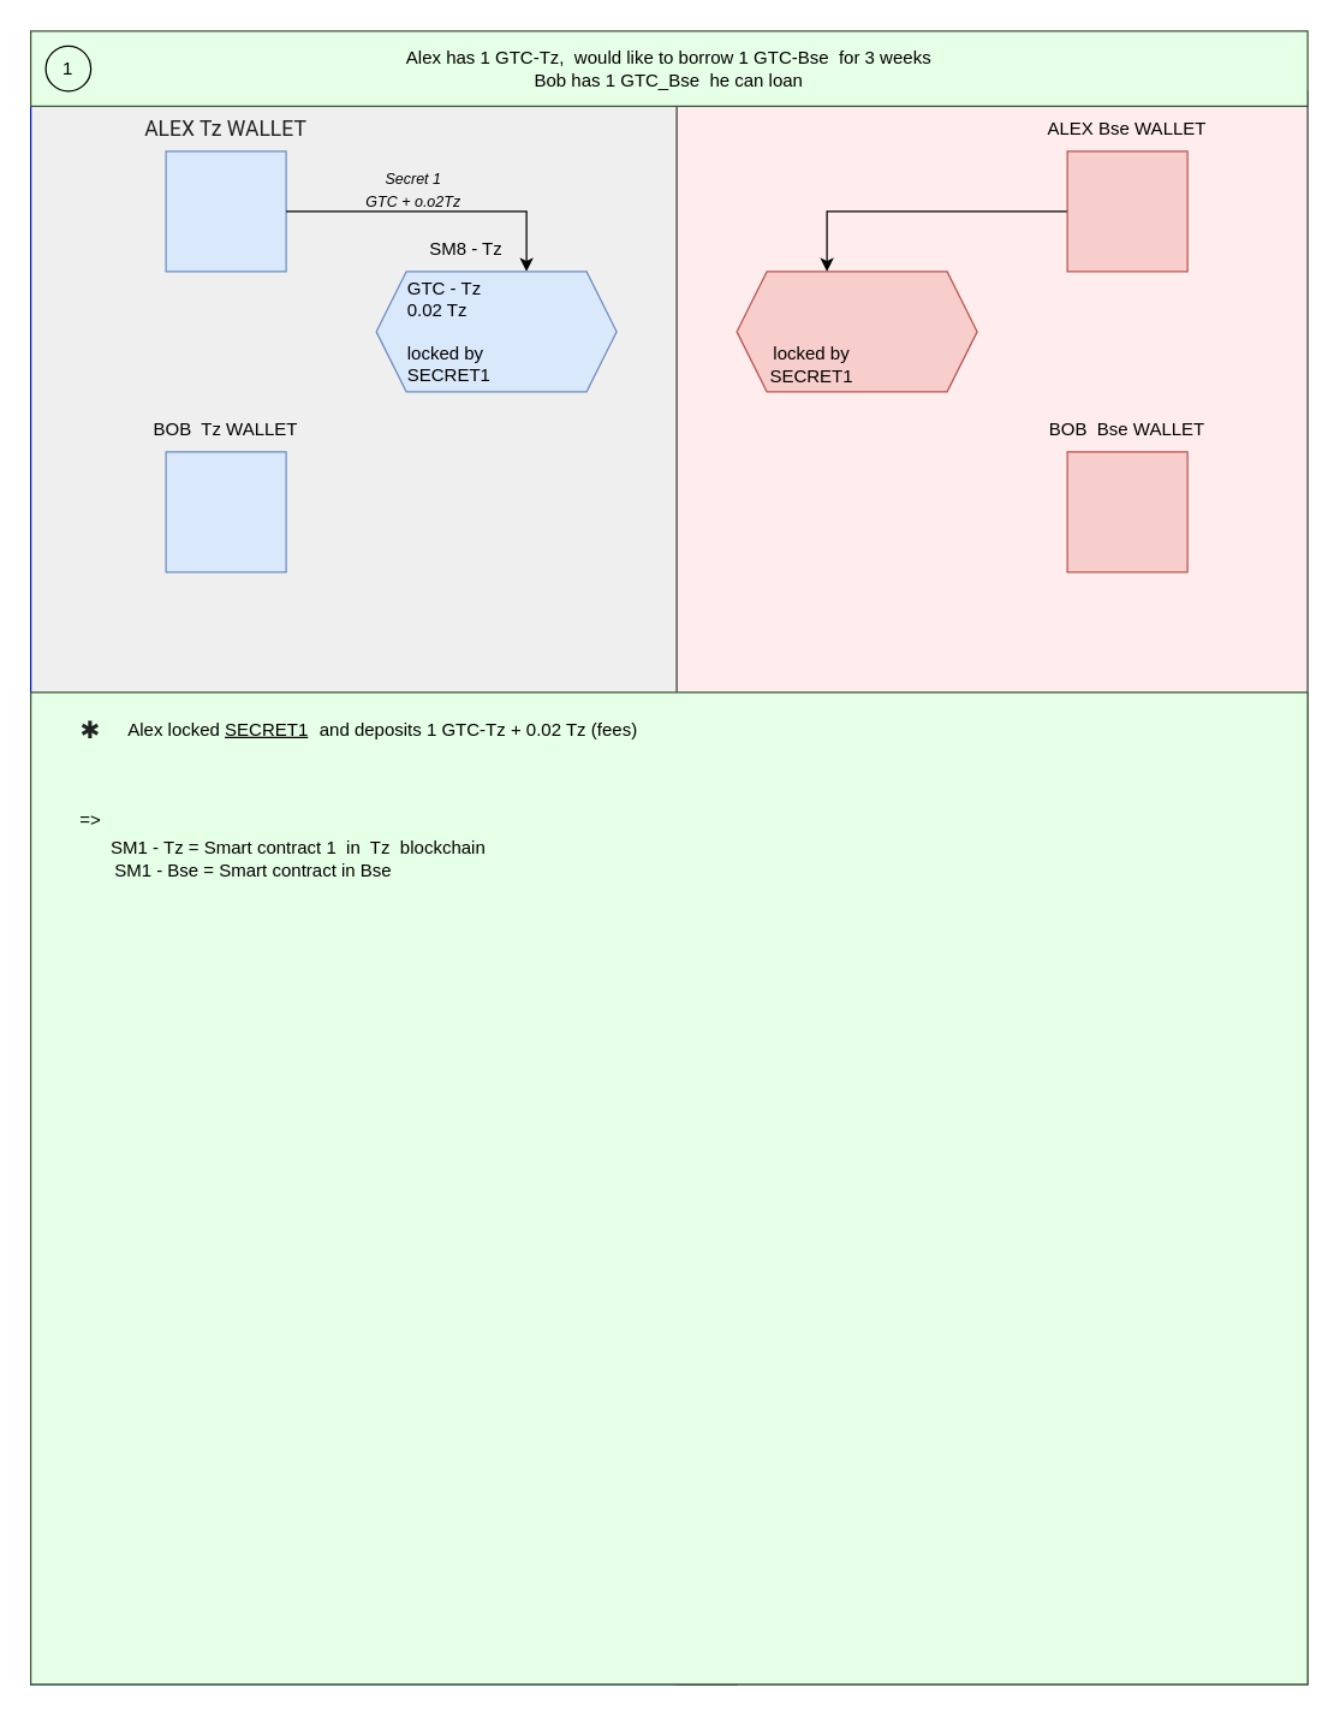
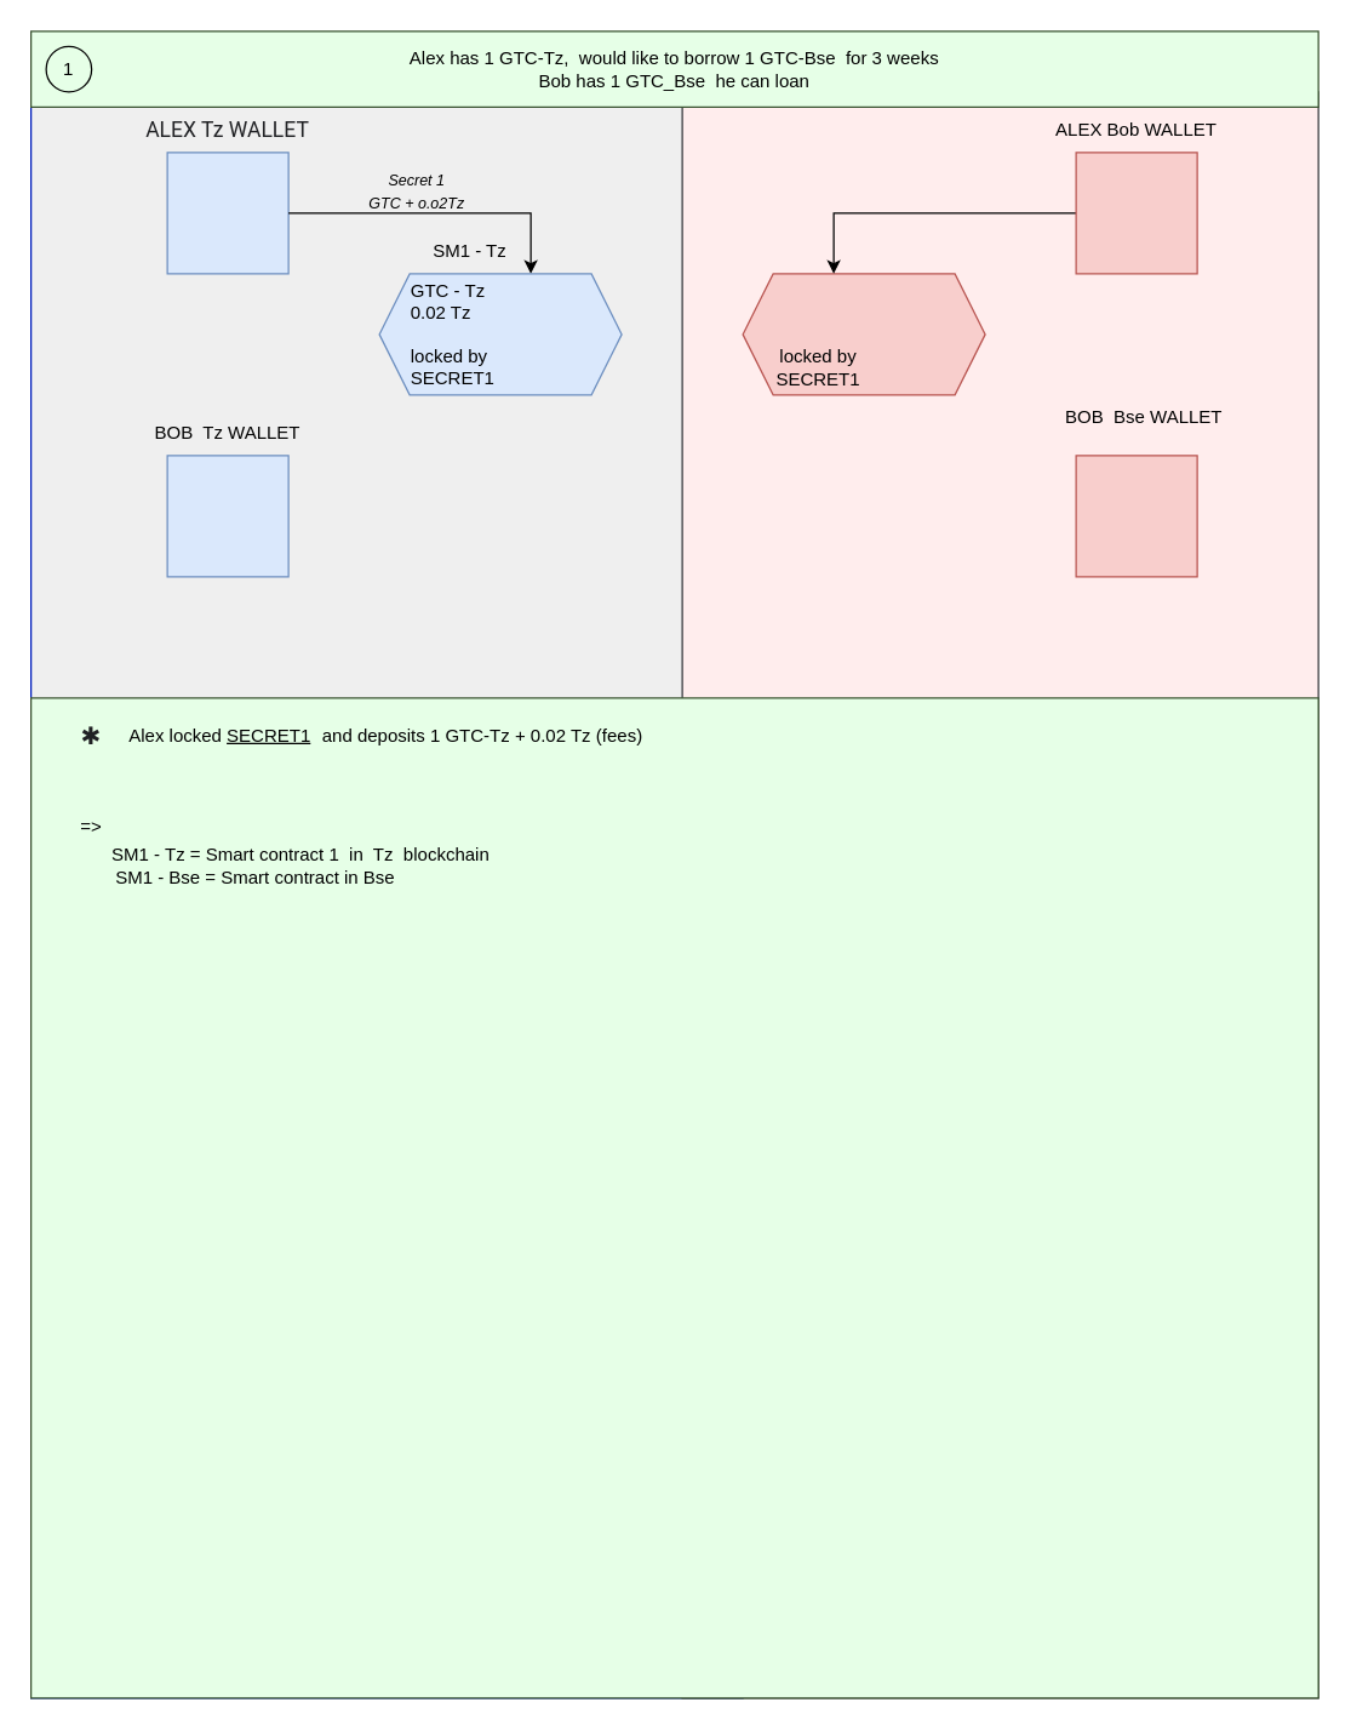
  <mxCell id="0" />
  <mxCell id="1" parent="0" />
  <mxCell id="2" value="" style="rounded=0;whiteSpace=wrap;html=1;fillColor=#EFEFEF;fontColor=#ffffff;strokeColor=#001DBC;" parent="1" vertex="1"><mxGeometry x="20" y="60" width="470" height="1060" as="geometry" /></mxCell>
  <mxCell id="3" value="" style="rounded=0;whiteSpace=wrap;html=1;fillColor=#FFEDED;strokeColor=#36393d;" parent="1" vertex="1"><mxGeometry x="450" y="60" width="420" height="1060" as="geometry" /></mxCell>
  <mxCell id="4" value="" style="rounded=0;whiteSpace=wrap;html=1;labelBackgroundColor=none;align=center;fillColor=#E6FFE7;strokeColor=#3A5431;fontColor=#ffffff;" parent="1" vertex="1"><mxGeometry x="20" width="850" height="50" as="geometry" y="20" /></mxCell>
  <mxCell id="5" value="1" style="ellipse;whiteSpace=wrap;html=1;labelBackgroundColor=none;align=center;fillColor=none;" parent="1" vertex="1"><mxGeometry x="30" y="30" width="30" height="30" as="geometry" /></mxCell>
  <mxCell id="6" value="" style="whiteSpace=wrap;html=1;aspect=fixed;fillColor=#dae8fc;strokeColor=#6c8ebf;" parent="1" vertex="1"><mxGeometry x="110" y="100" width="80" height="80" as="geometry" /></mxCell>
  <mxCell id="7" value="&lt;span style=&quot;color: rgb(32, 33, 36); font-family: roboto, arial, sans-serif; font-size: 14px;&quot;&gt;ALEX Tz WALLET&lt;/span&gt;" style="text;html=1;fillColor=none;align=center;verticalAlign=middle;whiteSpace=wrap;rounded=0;labelBackgroundColor=none;" parent="1" vertex="1"><mxGeometry x="80" y="70" width="140" height="30" as="geometry" /></mxCell>
  <mxCell id="8" value="" style="edgeStyle=segmentEdgeStyle;endArrow=classic;html=1;rounded=0;" parent="1" edge="1"><mxGeometry width="50" height="50" relative="1" as="geometry"><mxPoint x="190" y="140" as="sourcePoint" /><mxPoint x="350" y="180" as="targetPoint" /><Array as="points"><mxPoint x="350" y="140" /><mxPoint x="350" y="180" /></Array></mxGeometry></mxCell>
  <mxCell id="9" value="" style="shape=hexagon;perimeter=hexagonPerimeter2;whiteSpace=wrap;html=1;fixedSize=1;fillColor=#dae8fc;strokeColor=#6c8ebf;" parent="1" vertex="1"><mxGeometry x="250" y="180" width="160" height="80" as="geometry" /></mxCell>
- <mxCell id="10" value="SM8 - Tz" style="text;html=1;strokeColor=none;fillColor=none;align=center;verticalAlign=middle;whiteSpace=wrap;rounded=0;" parent="1" vertex="1"><mxGeometry x="280" y="150" width="60" height="30" as="geometry" /></mxCell>
+ <mxCell id="10" value="SM1 - Tz" style="text;html=1;strokeColor=none;fillColor=none;align=center;verticalAlign=middle;whiteSpace=wrap;rounded=0;" parent="1" vertex="1"><mxGeometry x="280" y="150" width="60" height="30" as="geometry" /></mxCell>
  <mxCell id="11" value="&lt;div style=&quot;text-align: left&quot;&gt;GTC - Tz&lt;/div&gt;&lt;div style=&quot;text-align: left&quot;&gt;0.02 Tz&lt;/div&gt;&lt;div style=&quot;text-align: left&quot;&gt;&lt;br&gt;&lt;/div&gt;&lt;div style=&quot;text-align: left&quot;&gt;locked by SECRET1&lt;/div&gt;" style="text;html=1;strokeColor=none;fillColor=none;align=center;verticalAlign=middle;whiteSpace=wrap;rounded=0;" parent="1" vertex="1"><mxGeometry x="270" y="190" width="110" height="60" as="geometry" /></mxCell>
  <mxCell id="12" value="" style="whiteSpace=wrap;html=1;aspect=fixed;fillColor=#dae8fc;strokeColor=#6c8ebf;" parent="1" vertex="1"><mxGeometry x="110" y="300" width="80" height="80" as="geometry" /></mxCell>
  <mxCell id="13" value="BOB&amp;nbsp; Tz WALLET" style="text;html=1;strokeColor=none;fillColor=none;align=center;verticalAlign=middle;whiteSpace=wrap;rounded=0;" parent="1" vertex="1"><mxGeometry x="80" y="260" width="140" height="50" as="geometry" /></mxCell>
  <mxCell id="14" value="" style="shape=hexagon;perimeter=hexagonPerimeter2;whiteSpace=wrap;html=1;fixedSize=1;fillColor=#f8cecc;strokeColor=#b85450;" parent="1" vertex="1"><mxGeometry x="490" y="180" width="160" height="80" as="geometry" /></mxCell>
  <mxCell id="15" value="" style="edgeStyle=segmentEdgeStyle;endArrow=classic;html=1;rounded=0;entryX=0.375;entryY=0;entryDx=0;entryDy=0;exitX=0;exitY=0.5;exitDx=0;exitDy=0;" parent="1" source="16" target="14" edge="1"><mxGeometry width="50" height="50" relative="1" as="geometry"><mxPoint x="670" y="140" as="sourcePoint" /><mxPoint x="570" y="70" as="targetPoint" /></mxGeometry></mxCell>
  <mxCell id="16" value="" style="whiteSpace=wrap;html=1;aspect=fixed;fillColor=#f8cecc;strokeColor=#b85450;" parent="1" vertex="1"><mxGeometry x="710" y="100" width="80" height="80" as="geometry" /></mxCell>
- <mxCell id="17" value="ALEX Bse WALLET" style="text;html=1;strokeColor=none;fillColor=none;align=center;verticalAlign=middle;whiteSpace=wrap;rounded=0;" parent="1" vertex="1"><mxGeometry x="650" y="70" width="200" height="30" as="geometry" /></mxCell>
+ <mxCell id="17" value="ALEX Bob WALLET" style="text;html=1;strokeColor=none;fillColor=none;align=center;verticalAlign=middle;whiteSpace=wrap;rounded=0;" parent="1" vertex="1"><mxGeometry x="650" y="70" width="200" height="30" as="geometry" /></mxCell>
  <mxCell id="18" value="&lt;br&gt;locked by SECRET1" style="text;html=1;strokeColor=none;fillColor=none;align=center;verticalAlign=middle;whiteSpace=wrap;rounded=0;" parent="1" vertex="1"><mxGeometry x="500" y="220" width="80" height="30" as="geometry" /></mxCell>
  <mxCell id="19" value="" style="whiteSpace=wrap;html=1;aspect=fixed;fillColor=#f8cecc;strokeColor=#b85450;" parent="1" vertex="1"><mxGeometry x="710" y="300" width="80" height="80" as="geometry" /></mxCell>
- <mxCell id="20" value="BOB&amp;nbsp; Bse WALLET" style="text;html=1;strokeColor=none;fillColor=none;align=center;verticalAlign=middle;whiteSpace=wrap;rounded=0;" parent="1" vertex="1"><mxGeometry x="680" y="270" width="140" height="30" as="geometry" /></mxCell>
+ <mxCell id="20" value="BOB&amp;nbsp; Bse WALLET" style="text;html=1;strokeColor=none;fillColor=none;align=center;verticalAlign=middle;whiteSpace=wrap;rounded=0;" parent="1" vertex="1"><mxGeometry x="685" y="260" width="140" height="30" as="geometry" /></mxCell>
  <mxCell id="21" value="Alex has 1 GTC-Tz,&amp;nbsp; would like to borrow 1 GTC-Bse&amp;nbsp; for 3 weeks&lt;br&gt;Bob has 1 GTC_Bse&amp;nbsp; he can loan" style="text;html=1;strokeColor=none;fillColor=none;align=center;verticalAlign=middle;whiteSpace=wrap;rounded=0;labelBackgroundColor=none;" parent="1" vertex="1"><mxGeometry x="70" width="750" height="50" as="geometry" y="20" /></mxCell>
  <mxCell id="22" value="" style="rounded=0;whiteSpace=wrap;html=1;labelBackgroundColor=none;align=center;fillColor=#E6FFE7;fontColor=#ffffff;strokeColor=#3A5431;" parent="1" vertex="1"><mxGeometry x="20" y="460" width="850" height="660" as="geometry" /></mxCell>
  <mxCell id="23" value="&lt;span style=&quot;color: rgb(32 , 33 , 36) ; font-family: &amp;#34;roboto&amp;#34; , &amp;#34;arial&amp;#34; , sans-serif ; font-size: 16px ; text-align: left&quot;&gt;&amp;nbsp;✱&amp;nbsp;&lt;/span&gt;" style="text;html=1;strokeColor=none;fillColor=none;align=center;verticalAlign=middle;whiteSpace=wrap;rounded=0;labelBackgroundColor=none;" parent="1" vertex="1"><mxGeometry x="30" y="470" width="60" height="30" as="geometry" /></mxCell>
  <mxCell id="24" value="Alex locked&amp;nbsp;&lt;u&gt;SECRET1&lt;br&gt;&lt;/u&gt;" style="text;html=1;strokeColor=none;fillColor=none;align=center;verticalAlign=middle;whiteSpace=wrap;rounded=0;labelBackgroundColor=none;" parent="1" vertex="1"><mxGeometry x="80" y="470" width="130" height="30" as="geometry" /></mxCell>
  <mxCell id="25" value="and deposits 1 GTC-Tz + 0.02 Tz (fees)&amp;nbsp;" style="text;html=1;strokeColor=none;fillColor=none;align=center;verticalAlign=middle;whiteSpace=wrap;rounded=0;labelBackgroundColor=none;" parent="1" vertex="1"><mxGeometry x="180" y="470" width="280" height="30" as="geometry" /></mxCell>
  <mxCell id="26" value="=&amp;gt;" style="text;html=1;strokeColor=none;fillColor=none;align=center;verticalAlign=middle;whiteSpace=wrap;rounded=0;labelBackgroundColor=none;" parent="1" vertex="1"><mxGeometry x="30" y="530" width="60" height="30" as="geometry" /></mxCell>
  <mxCell id="27" value="SM1 - Tz = Smart contract 1&amp;nbsp; in&amp;nbsp; Tz&amp;nbsp; blockchain&amp;nbsp;&lt;br&gt;SM1 - Bse = Smart contract in Bse&amp;nbsp; &amp;nbsp; &amp;nbsp; &amp;nbsp; &amp;nbsp; &amp;nbsp; &amp;nbsp; &amp;nbsp; &amp;nbsp; &amp;nbsp;" style="text;html=1;strokeColor=none;fillColor=none;align=center;verticalAlign=middle;whiteSpace=wrap;rounded=0;labelBackgroundColor=none;" parent="1" vertex="1"><mxGeometry x="70" y="548" width="260" height="45" as="geometry" /></mxCell>
  <mxCell id="28" value="&lt;span style=&quot;font-size: 10px&quot;&gt;Secret 1&lt;br&gt;GTC + o.o2Tz&lt;br&gt;&lt;/span&gt;" style="text;html=1;strokeColor=none;fillColor=none;align=center;verticalAlign=middle;whiteSpace=wrap;rounded=0;labelBackgroundColor=none;fontStyle=2" parent="1" vertex="1"><mxGeometry x="240" y="110" width="70" height="30" as="geometry" /></mxCell>
